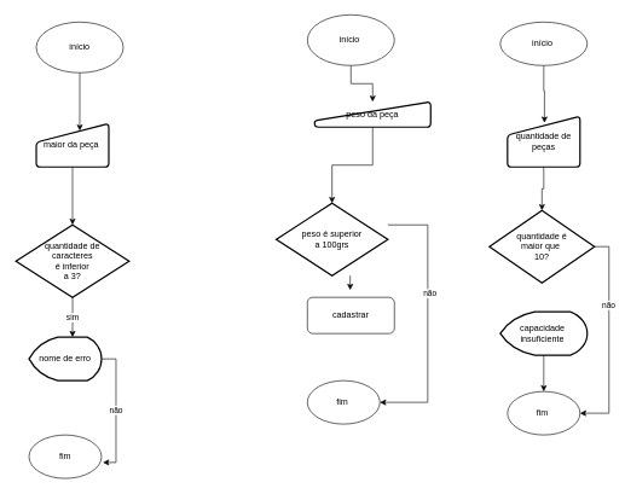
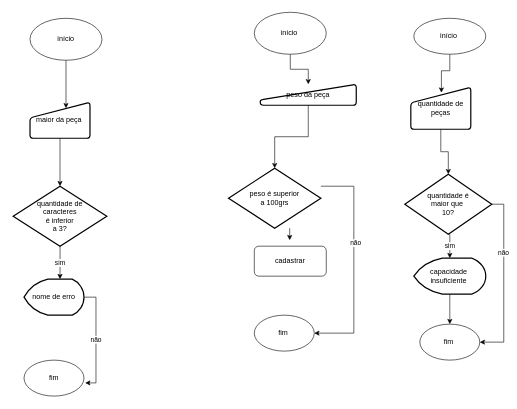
  <mxCell id="0" />
  <mxCell id="1" parent="0" />
  <mxCell id="2" style="edgeStyle=orthogonalEdgeStyle;rounded=0;orthogonalLoop=1;jettySize=auto;html=1;entryX=0.6;entryY=0.167;entryDx=0;entryDy=0;entryPerimeter=0;" edge="1" parent="1" source="3" target="14"><mxGeometry relative="1" as="geometry" /></mxCell>
  <mxCell id="3" value="início" style="ellipse;whiteSpace=wrap;html=1;" vertex="1" parent="1"><mxGeometry x="49" y="30" width="120" height="70" as="geometry" /></mxCell>
  <mxCell id="4" value="" style="edgeStyle=orthogonalEdgeStyle;rounded=0;orthogonalLoop=1;jettySize=auto;html=1;" edge="1" parent="1" source="5" target="12"><mxGeometry relative="1" as="geometry" /></mxCell>
  <mxCell id="5" value="início&amp;nbsp;" style="ellipse;whiteSpace=wrap;html=1;" vertex="1" parent="1"><mxGeometry x="423" y="20" width="120" height="70" as="geometry" /></mxCell>
  <mxCell id="6" style="edgeStyle=orthogonalEdgeStyle;rounded=0;orthogonalLoop=1;jettySize=auto;html=1;entryX=0.51;entryY=0.129;entryDx=0;entryDy=0;entryPerimeter=0;" edge="1" parent="1" source="7" target="16"><mxGeometry relative="1" as="geometry" /></mxCell>
  <mxCell id="7" value="início&amp;nbsp;" style="ellipse;whiteSpace=wrap;html=1;" vertex="1" parent="1"><mxGeometry x="689" y="30" width="120" height="60" as="geometry" /></mxCell>
  <mxCell id="8" value="fim" style="ellipse;whiteSpace=wrap;html=1;align=center;newEdgeStyle={&quot;edgeStyle&quot;:&quot;entityRelationEdgeStyle&quot;,&quot;startArrow&quot;:&quot;none&quot;,&quot;endArrow&quot;:&quot;none&quot;,&quot;segment&quot;:10,&quot;curved&quot;:1};treeFolding=1;treeMoving=1;" vertex="1" parent="1"><mxGeometry x="39" y="600" width="100" height="60" as="geometry" /></mxCell>
  <mxCell id="9" value="fim&amp;nbsp;" style="ellipse;whiteSpace=wrap;html=1;align=center;newEdgeStyle={&quot;edgeStyle&quot;:&quot;entityRelationEdgeStyle&quot;,&quot;startArrow&quot;:&quot;none&quot;,&quot;endArrow&quot;:&quot;none&quot;,&quot;segment&quot;:10,&quot;curved&quot;:1};treeFolding=1;treeMoving=1;" vertex="1" parent="1"><mxGeometry x="423" y="525" width="100" height="60" as="geometry" /></mxCell>
  <mxCell id="10" value="fim&amp;nbsp;" style="ellipse;whiteSpace=wrap;html=1;align=center;newEdgeStyle={&quot;edgeStyle&quot;:&quot;entityRelationEdgeStyle&quot;,&quot;startArrow&quot;:&quot;none&quot;,&quot;endArrow&quot;:&quot;none&quot;,&quot;segment&quot;:10,&quot;curved&quot;:1};treeFolding=1;treeMoving=1;" vertex="1" parent="1"><mxGeometry x="699" y="540" width="100" height="60" as="geometry" /></mxCell>
  <mxCell id="11" value="" style="edgeStyle=orthogonalEdgeStyle;rounded=0;orthogonalLoop=1;jettySize=auto;html=1;" edge="1" parent="1" source="12" target="22"><mxGeometry relative="1" as="geometry" /></mxCell>
  <mxCell id="12" value="peso da peça" style="html=1;strokeWidth=2;shape=manualInput;whiteSpace=wrap;rounded=1;size=26;arcSize=11;" vertex="1" parent="1"><mxGeometry x="433" y="140" width="160" height="35" as="geometry" /></mxCell>
  <mxCell id="13" style="edgeStyle=orthogonalEdgeStyle;rounded=0;orthogonalLoop=1;jettySize=auto;html=1;" edge="1" parent="1" source="14"><mxGeometry relative="1" as="geometry"><mxPoint x="99" y="310" as="targetPoint" /></mxGeometry></mxCell>
  <mxCell id="14" value="maior da peça&amp;nbsp;" style="html=1;strokeWidth=2;shape=manualInput;whiteSpace=wrap;rounded=1;size=26;arcSize=11;" vertex="1" parent="1"><mxGeometry x="49" y="170" width="100" height="60" as="geometry" /></mxCell>
  <mxCell id="15" style="edgeStyle=orthogonalEdgeStyle;rounded=0;orthogonalLoop=1;jettySize=auto;html=1;entryX=0.5;entryY=0;entryDx=0;entryDy=0;entryPerimeter=0;" edge="1" parent="1" source="16" target="26"><mxGeometry relative="1" as="geometry" /></mxCell>
- <mxCell id="16" value="quantidade de peças" style="html=1;strokeWidth=2;shape=manualInput;whiteSpace=wrap;rounded=1;size=26;arcSize=11;" vertex="1" parent="1"><mxGeometry x="699" y="160" width="100" height="70" as="geometry" /></mxCell>
+ <mxCell id="16" value="quantidade de peças" style="html=1;strokeWidth=2;shape=manualInput;whiteSpace=wrap;rounded=1;size=26;arcSize=11;" vertex="1" parent="1"><mxGeometry x="684" y="145" width="100" height="70" as="geometry" /></mxCell>
  <mxCell id="17" value="sim" style="edgeStyle=orthogonalEdgeStyle;rounded=0;orthogonalLoop=1;jettySize=auto;html=1;entryX=0.6;entryY=0;entryDx=0;entryDy=0;entryPerimeter=0;" edge="1" parent="1" source="18" target="28"><mxGeometry relative="1" as="geometry"><Array as="points"><mxPoint x="99" y="440" /><mxPoint x="99" y="440" /></Array></mxGeometry></mxCell>
  <mxCell id="18" value="quantidade de &lt;br&gt;caracteres&lt;br&gt;é inferior &lt;br&gt;a 3?" style="strokeWidth=2;html=1;shape=mxgraph.flowchart.decision;whiteSpace=wrap;" vertex="1" parent="1"><mxGeometry x="20.87" y="310" width="156.25" height="100" as="geometry" /></mxCell>
  <mxCell id="19" style="edgeStyle=orthogonalEdgeStyle;rounded=0;orthogonalLoop=1;jettySize=auto;html=1;" edge="1" parent="1" source="22"><mxGeometry relative="1" as="geometry"><mxPoint x="482" y="400" as="targetPoint" /><Array as="points"><mxPoint x="482" y="380" /><mxPoint x="482" y="380" /></Array></mxGeometry></mxCell>
  <mxCell id="20" style="edgeStyle=orthogonalEdgeStyle;rounded=0;orthogonalLoop=1;jettySize=auto;html=1;entryX=1;entryY=0.5;entryDx=0;entryDy=0;" edge="1" parent="1" source="22" target="9"><mxGeometry relative="1" as="geometry"><Array as="points"><mxPoint x="589" y="310" /><mxPoint x="589" y="555" /></Array></mxGeometry></mxCell>
  <mxCell id="21" value="não" style="edgeLabel;html=1;align=center;verticalAlign=middle;resizable=0;points=[];" vertex="1" connectable="0" parent="20"><mxGeometry x="-0.185" y="2" relative="1" as="geometry"><mxPoint as="offset" /></mxGeometry></mxCell>
  <mxCell id="22" value="peso é superior &lt;br&gt;a 100grs" style="strokeWidth=2;html=1;shape=mxgraph.flowchart.decision;whiteSpace=wrap;" vertex="1" parent="1"><mxGeometry x="380" y="280" width="154" height="100" as="geometry" /></mxCell>
+ <mxCell id="23" value="sim" style="edgeStyle=orthogonalEdgeStyle;rounded=0;orthogonalLoop=1;jettySize=auto;html=1;entryX=0.5;entryY=0;entryDx=0;entryDy=0;entryPerimeter=0;" edge="1" parent="1" source="26" target="30"><mxGeometry relative="1" as="geometry"><Array as="points"><mxPoint x="749" y="410" /><mxPoint x="749" y="410" /></Array></mxGeometry></mxCell>
  <mxCell id="24" style="edgeStyle=orthogonalEdgeStyle;rounded=0;orthogonalLoop=1;jettySize=auto;html=1;entryX=1;entryY=0.5;entryDx=0;entryDy=0;" edge="1" parent="1" source="26" target="10"><mxGeometry relative="1" as="geometry"><Array as="points"><mxPoint x="839" y="340" /><mxPoint x="839" y="570" /></Array></mxGeometry></mxCell>
  <mxCell id="25" value="não&amp;nbsp;" style="edgeLabel;html=1;align=center;verticalAlign=middle;resizable=0;points=[];" vertex="1" connectable="0" parent="24"><mxGeometry x="-0.31" relative="1" as="geometry"><mxPoint as="offset" /></mxGeometry></mxCell>
  <mxCell id="26" value="quantidade é &lt;br&gt;maior que&amp;nbsp;&lt;br&gt;10?" style="strokeWidth=2;html=1;shape=mxgraph.flowchart.decision;whiteSpace=wrap;" vertex="1" parent="1"><mxGeometry x="674" y="290" width="145" height="100" as="geometry" /></mxCell>
  <mxCell id="27" value="não" style="edgeStyle=orthogonalEdgeStyle;rounded=0;orthogonalLoop=1;jettySize=auto;html=1;entryX=1.02;entryY=0.633;entryDx=0;entryDy=0;entryPerimeter=0;" edge="1" parent="1" source="28" target="8"><mxGeometry relative="1" as="geometry"><Array as="points"><mxPoint x="159" y="495" /><mxPoint x="159" y="638" /></Array></mxGeometry></mxCell>
  <mxCell id="28" value="nome de erro" style="strokeWidth=2;html=1;shape=mxgraph.flowchart.display;whiteSpace=wrap;" vertex="1" parent="1"><mxGeometry x="39" y="465" width="100" height="60" as="geometry" /></mxCell>
  <mxCell id="29" value="" style="edgeStyle=orthogonalEdgeStyle;rounded=0;orthogonalLoop=1;jettySize=auto;html=1;" edge="1" parent="1" source="30" target="10"><mxGeometry relative="1" as="geometry"><Array as="points"><mxPoint x="749" y="530" /><mxPoint x="749" y="530" /></Array></mxGeometry></mxCell>
  <mxCell id="30" value="capacidade&amp;nbsp;&lt;br&gt;insuficiente&amp;nbsp;" style="strokeWidth=2;html=1;shape=mxgraph.flowchart.display;whiteSpace=wrap;" vertex="1" parent="1"><mxGeometry x="689" y="430" width="120" height="60" as="geometry" /></mxCell>
  <mxCell id="31" value="cadastrar" style="rounded=1;whiteSpace=wrap;html=1;" vertex="1" parent="1"><mxGeometry x="423" y="410" width="120" height="50" as="geometry" /></mxCell>
